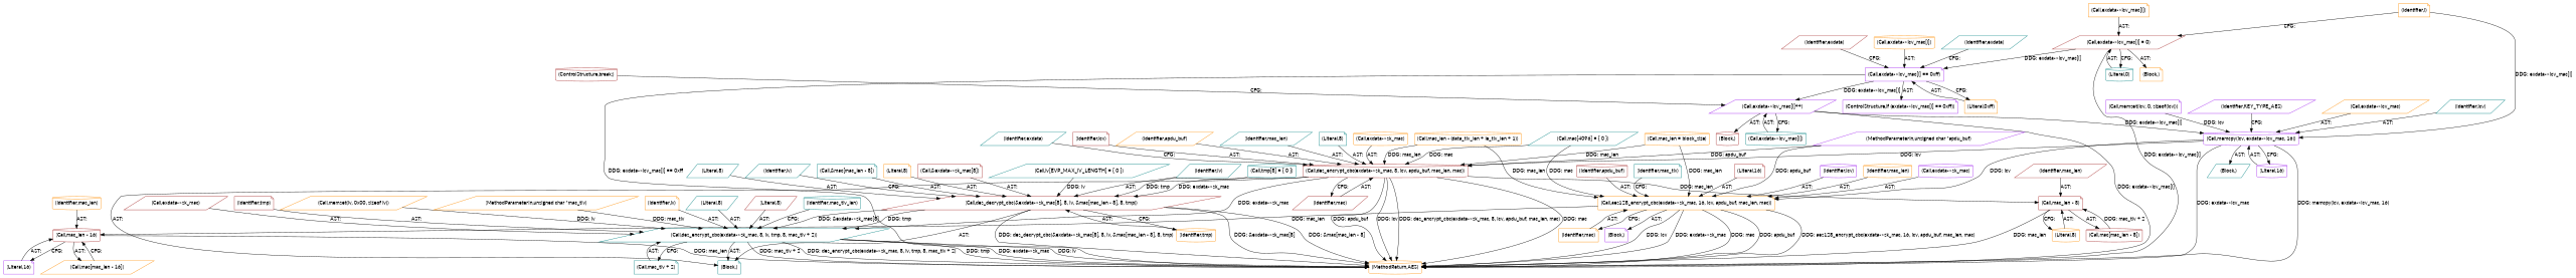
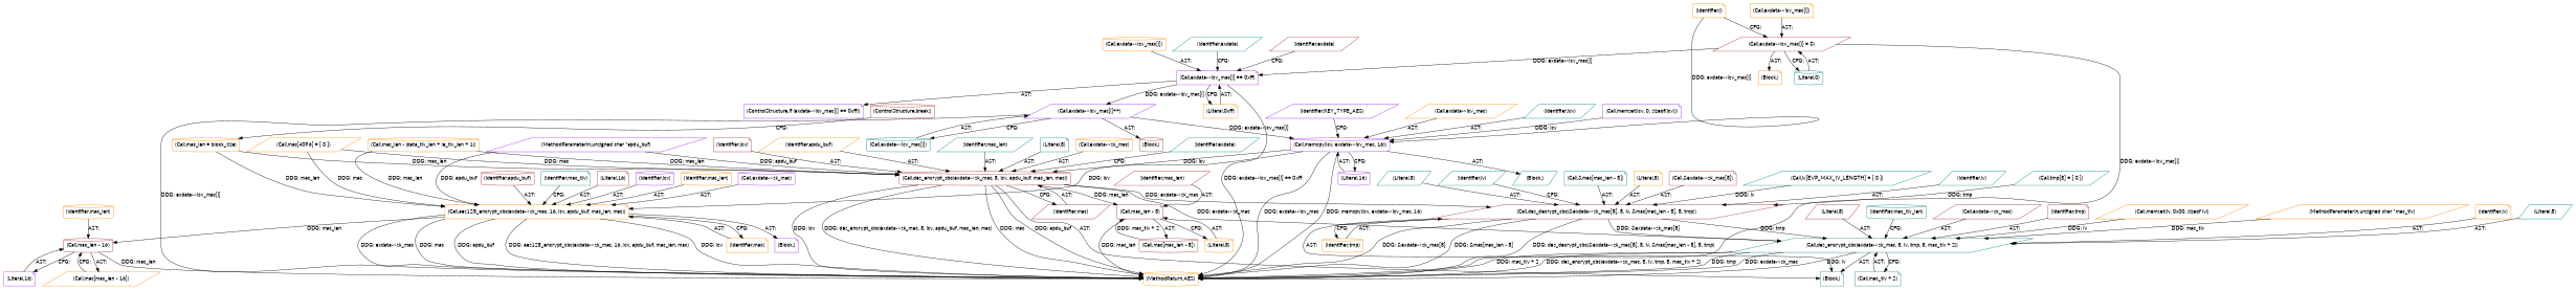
  digraph {
    fontname=Lato
    node [color=darkorange fontname=Lato shape=parallelogram]
    edge [fontname=Lato]
    n1 [color=purple label="(Call,exdata->icv_mac[i] == 0xff)" shape=note]
    n2 [color=purple label="(Call,exdata->icv_mac[i]++)"]
    n3 [color=purple label="(ControlStructure,if (exdata->icv_mac[i] == 0xff))" shape=note]
    n4 [label="(Literal,0xff)" shape=note]
    n5 [label="(MethodReturn,AES)" shape=cylinder]
    n6 [color=purple label="(Call,memcpy(icv, exdata->icv_mac, 16))" shape=cylinder]
    n7 [color=teal label="(Call,exdata->icv_mac[i])" shape=cylinder]
    n8 [color=brown label="(Block,)" shape=cylinder]
    n9 [color=brown label="(Call,exdata->icv_mac[i] = 0)"]
    n10 [color=teal label="(Literal,0)" shape=cylinder]
    n11 [label="(Block,)" shape=note]
    n12 [label="(Call,aes128_encrypt_cbc(exdata->sk_mac, 16, icv, apdu_buf, mac_len, mac))" shape=note]
    n13 [color=brown label="(Call,des_encrypt_cbc(exdata->sk_mac, 8, icv, apdu_buf, mac_len, mac))" shape=cylinder]
    n14 [color=teal label="(Block,)"]
    n15 [color=purple label="(Literal,16)" shape=cylinder]
    n16 [color=brown label="(Call,mac_len - 16)" shape=cylinder]
    n17 [color=purple label="(Block,)" shape=note]
    n18 [label="(Identifier,mac)" shape=note]
    n19 [color=brown label="(Call,des_decrypt_cbc(&exdata->sk_mac[8], 8, iv, &mac[mac_len - 8], 8, tmp))"]
    n20 [color=teal label="(Call,des_encrypt_cbc(exdata->sk_mac, 8, iv, tmp, 8, mac_tlv + 2))"]
    n21 [color=brown label="(Call,mac_len - 8)" shape=note]
    n22 [color=brown label="(Identifier,mac)"]
    n23 [color=teal label="(Block,)" shape=note]
    n24 [label="(Call,mac[mac_len - 16])"]
    n25 [color=purple label="(Literal,16)" shape=note]
    n26 [label="(Identifier,tmp)" shape=cylinder]
    n27 [color=teal label="(Call,mac_tlv + 2)" shape=note]
    n28 [color=brown label="(Call,mac[mac_len - 8])" shape=cylinder]
    n29 [label="(Literal,8)" shape=cylinder]
    n30 [label="(Identifier,mac_len)" shape=cylinder]
    n31 [color=purple label="(Call,exdata->sk_mac)" shape=cylinder]
    n32 [label="(Call,exdata->sk_mac)" shape=cylinder]
    n33 [label="(Literal,8)" shape=note]
    n34 [color=brown label="(Call,&exdata->sk_mac[8])" shape=note]
    n35 [color=teal label="(Identifier,exdata)"]
    n36 [label="(Call,exdata->icv_mac[i])" shape=note]
    n37 [color=teal label="(Identifier,exdata)"]
-   n38 [color=teal label="(Call,mac[4096] = { 0 })"]
+   n38 [label="(Call,mac[4096] = { 0 })"]
    n39 [color=brown label="(Identifier,icv)" shape=note]
    n40 [label="(Call,mac_len - (data_tlv_len + le_tlv_len + 1))" shape=cylinder]
    n41 [color=brown label="(Identifier,exdata)"]
    n42 [label="(Call,memset(iv, 0x00, sizeof iv))"]
    n43 [color=brown label="(Identifier,apdu_buf)" shape=cylinder]
    n44 [color=teal label="(Call,iv[EVP_MAX_IV_LENGTH] = { 0 })"]
    n45 [label="(Identifier,mac_len)" shape=cylinder]
    n46 [color=teal label="(Identifier,iv)"]
    n47 [label="(Call,mac_len = block_size)" shape=cylinder]
    n48 [label="(MethodParameterIn,unsigned char *mac_tlv)"]
    n49 [color=teal label="(Identifier,mac_tlv)" shape=note]
    n50 [label="(Identifier,apdu_buf)"]
    n51 [label="(Identifier,iv)" shape=note]
    n52 [color=teal label="(Literal,8)"]
    n53 [color=brown label="(Literal,8)"]
-   n54 [color=teal label="(Call,tmp[8] = { 0 })" shape=cylinder]
+   n54 [color=teal label="(Call,tmp[8] = { 0 })"]
    n55 [color=teal label="(Literal,8)"]
    n56 [label="(Identifier,i)" shape=note]
    n57 [color=purple label="(Identifier,KEY_TYPE_AES)"]
    n58 [color=brown label="(Literal,16)" shape=note]
    n59 [label="(Call,exdata->icv_mac)"]
    n60 [color=teal label="(Identifier,mac_tlv_len)" shape=cylinder]
    n61 [color=brown label="(Call,exdata->sk_mac)"]
    n62 [color=teal label="(Identifier,icv)"]
    n63 [color=purple label="(Identifier,icv)" shape=cylinder]
    n64 [color=brown label="(Identifier,tmp)" shape=note]
    n65 [color=teal label="(Identifier,mac_len)"]
    n66 [color=brown label="(ControlStructure,break;)" shape=cylinder]
    n67 [color=teal label="(Identifier,iv)"]
    n68 [color=purple label="(MethodParameterIn,unsigned char *apdu_buf)"]
    n69 [color=brown label="(Identifier,mac_len)"]
    n70 [color=purple label="(Call,memset(icv, 0, sizeof(icv)))" shape=note]
    n71 [color=teal label="(Literal,8)" shape=note]
    n72 [label="(Call,exdata->icv_mac[i])" shape=cylinder]
    n73 [color=teal label="(Call,&mac[mac_len - 8])" shape=note]
    n1 -> n2 [label="DDG: exdata->icv_mac[i]"]
    n1 -> n3 [label="AST: "]
    n1 -> n4 [label="CFG: "]
    n1 -> n5 [label="DDG: exdata->icv_mac[i] == 0xff"]
    n2 -> n5 [label="DDG: exdata->icv_mac[i]"]
    n2 -> n6 [label="DDG: exdata->icv_mac[i]"]
    n2 -> n7 [label="CFG: "]
    n2 -> n8 [label="AST: "]
    n4 -> n1 [label="AST: "]
    n6 -> n5 [label="DDG: exdata->icv_mac"]
    n6 -> n5 [label="DDG: memcpy(icv, exdata->icv_mac, 16)"]
    n6 -> n12 [label="DDG: icv"]
    n6 -> n13 [label="DDG: icv"]
    n6 -> n14 [label="AST: "]
    n6 -> n15 [label="CFG: "]
    n7 -> n2 [label="AST: "]
    n9 -> n1 [label="DDG: exdata->icv_mac[i]"]
    n9 -> n5 [label="DDG: exdata->icv_mac[i]"]
    n9 -> n10 [label="CFG: "]
    n9 -> n11 [label="AST: "]
    n10 -> n9 [label="AST: "]
    n12 -> n5 [label="DDG: mac"]
    n12 -> n5 [label="DDG: apdu_buf"]
    n12 -> n5 [label="DDG: aes128_encrypt_cbc(exdata->sk_mac, 16, icv, apdu_buf, mac_len, mac)"]
    n12 -> n5 [label="DDG: icv"]
    n12 -> n5 [label="DDG: exdata->sk_mac"]
    n12 -> n16 [label="DDG: mac_len"]
    n12 -> n17 [label="AST: "]
    n12 -> n18 [label="CFG: "]
    n13 -> n5 [label="DDG: apdu_buf"]
    n13 -> n5 [label="DDG: icv"]
    n13 -> n5 [label="DDG: des_encrypt_cbc(exdata->sk_mac, 8, icv, apdu_buf, mac_len, mac)"]
    n13 -> n5 [label="DDG: mac"]
    n13 -> n19 [label="DDG: exdata->sk_mac"]
    n13 -> n20 [label="DDG: exdata->sk_mac"]
    n13 -> n21 [label="DDG: mac_len"]
    n13 -> n22 [label="CFG: "]
    n13 -> n23 [label="AST: "]
    n15 -> n6 [label="AST: "]
    n16 -> n5 [label="DDG: mac_len"]
    n16 -> n24 [label="AST: "]
    n16 -> n25 [label="CFG: "]
    n18 -> n12 [label="AST: "]
    n19 -> n5 [label="DDG: des_decrypt_cbc(&exdata->sk_mac[8], 8, iv, &mac[mac_len - 8], 8, tmp)"]
    n19 -> n5 [label="DDG: &exdata->sk_mac[8]"]
    n19 -> n5 [label="DDG: &mac[mac_len - 8]"]
    n19 -> n20 [label="DDG: &exdata->sk_mac[8]"]
    n19 -> n20 [label="DDG: tmp"]
    n19 -> n23 [label="AST: "]
    n19 -> n26 [label="CFG: "]
    n20 -> n5 [label="DDG: tmp"]
    n20 -> n5 [label="DDG: exdata->sk_mac"]
    n20 -> n5 [label="DDG: iv"]
    n20 -> n5 [label="DDG: mac_tlv + 2"]
    n20 -> n5 [label="DDG: des_encrypt_cbc(exdata->sk_mac, 8, iv, tmp, 8, mac_tlv + 2)"]
    n20 -> n23 [label="AST: "]
    n20 -> n27 [label="CFG: "]
    n21 -> n5 [label="DDG: mac_len"]
    n21 -> n28 [label="AST: "]
    n21 -> n29 [label="CFG: "]
    n22 -> n13 [label="AST: "]
    n24 -> n16 [label="CFG: "]
    n25 -> n16 [label="AST: "]
    n26 -> n19 [label="AST: "]
    n27 -> n20 [label="AST: "]
    n28 -> n21 [label="DDG: mac_tlv + 2"]
    n29 -> n21 [label="AST: "]
    n30 -> n12 [label="AST: "]
    n31 -> n12 [label="AST: "]
    n32 -> n13 [label="AST: "]
    n33 -> n19 [label="AST: "]
    n34 -> n19 [label="AST: "]
    n35 -> n13 [label="CFG: "]
    n36 -> n9 [label="AST: "]
    n37 -> n1 [label="CFG: "]
    n38 -> n12 [label="DDG: mac"]
    n38 -> n13 [label="DDG: mac"]
    n39 -> n13 [label="AST: "]
    n40 -> n12 [label="DDG: mac_len"]
    n40 -> n13 [label="DDG: mac_len"]
    n41 -> n1 [label="CFG: "]
    n42 -> n20 [label="DDG: iv"]
    n43 -> n12 [label="AST: "]
    n44 -> n19 [label="DDG: iv"]
    n45 -> n16 [label="AST: "]
    n46 -> n19 [label="AST: "]
    n47 -> n12 [label="DDG: mac_len"]
    n47 -> n13 [label="DDG: mac_len"]
    n48 -> n20 [label="DDG: mac_tlv"]
    n49 -> n12 [label="CFG: "]
    n50 -> n13 [label="AST: "]
    n51 -> n20 [label="AST: "]
    n52 -> n20 [label="AST: "]
    n53 -> n20 [label="AST: "]
    n54 -> n19 [label="DDG: tmp"]
    n55 -> n19 [label="AST: "]
    n56 -> n6 [label="DDG: exdata->icv_mac[i]"]
    n56 -> n9 [label="CFG: "]
    n57 -> n6 [label="CFG: "]
    n58 -> n12 [label="AST: "]
    n59 -> n6 [label="AST: "]
    n60 -> n20 [label="CFG: "]
    n61 -> n20 [label="AST: "]
    n62 -> n6 [label="AST: "]
    n63 -> n12 [label="AST: "]
    n64 -> n20 [label="AST: "]
    n65 -> n13 [label="AST: "]
-   n66 -> n2 [label="CFG: "]
+   n66 -> n47 [label="CFG: "]
    n67 -> n19 [label="CFG: "]
    n68 -> n12 [label="DDG: apdu_buf"]
    n68 -> n13 [label="DDG: apdu_buf"]
    n69 -> n21 [label="AST: "]
    n70 -> n6 [label="DDG: icv"]
    n71 -> n13 [label="AST: "]
    n72 -> n1 [label="AST: "]
    n73 -> n19 [label="AST: "]
  }
